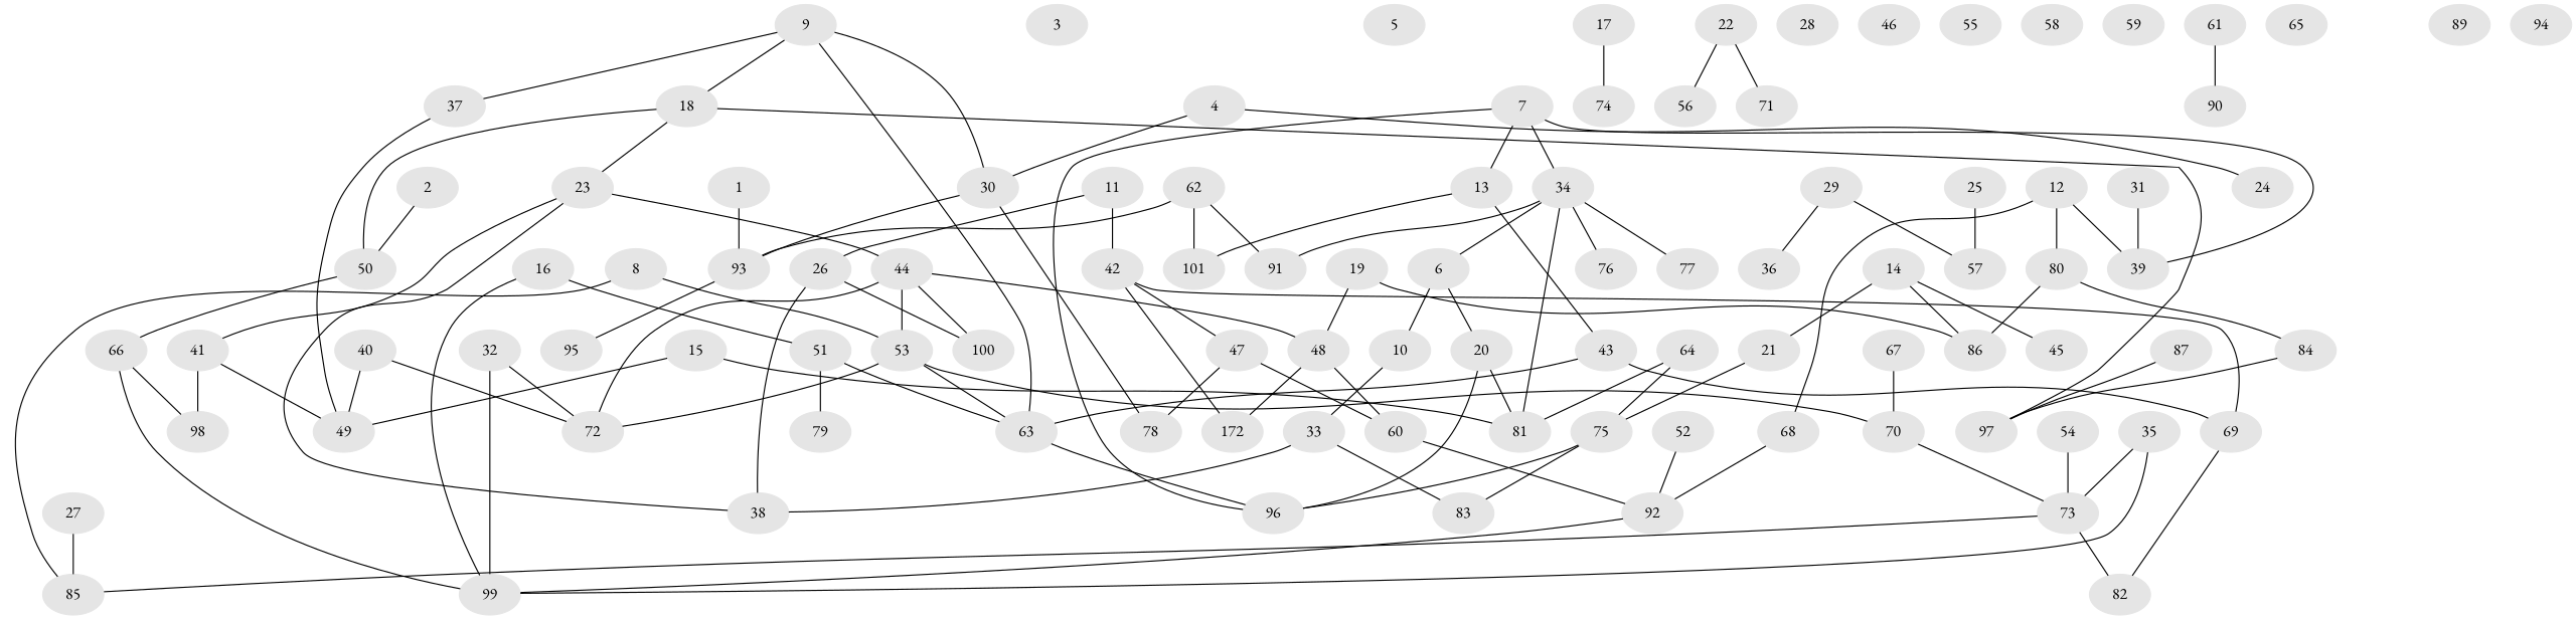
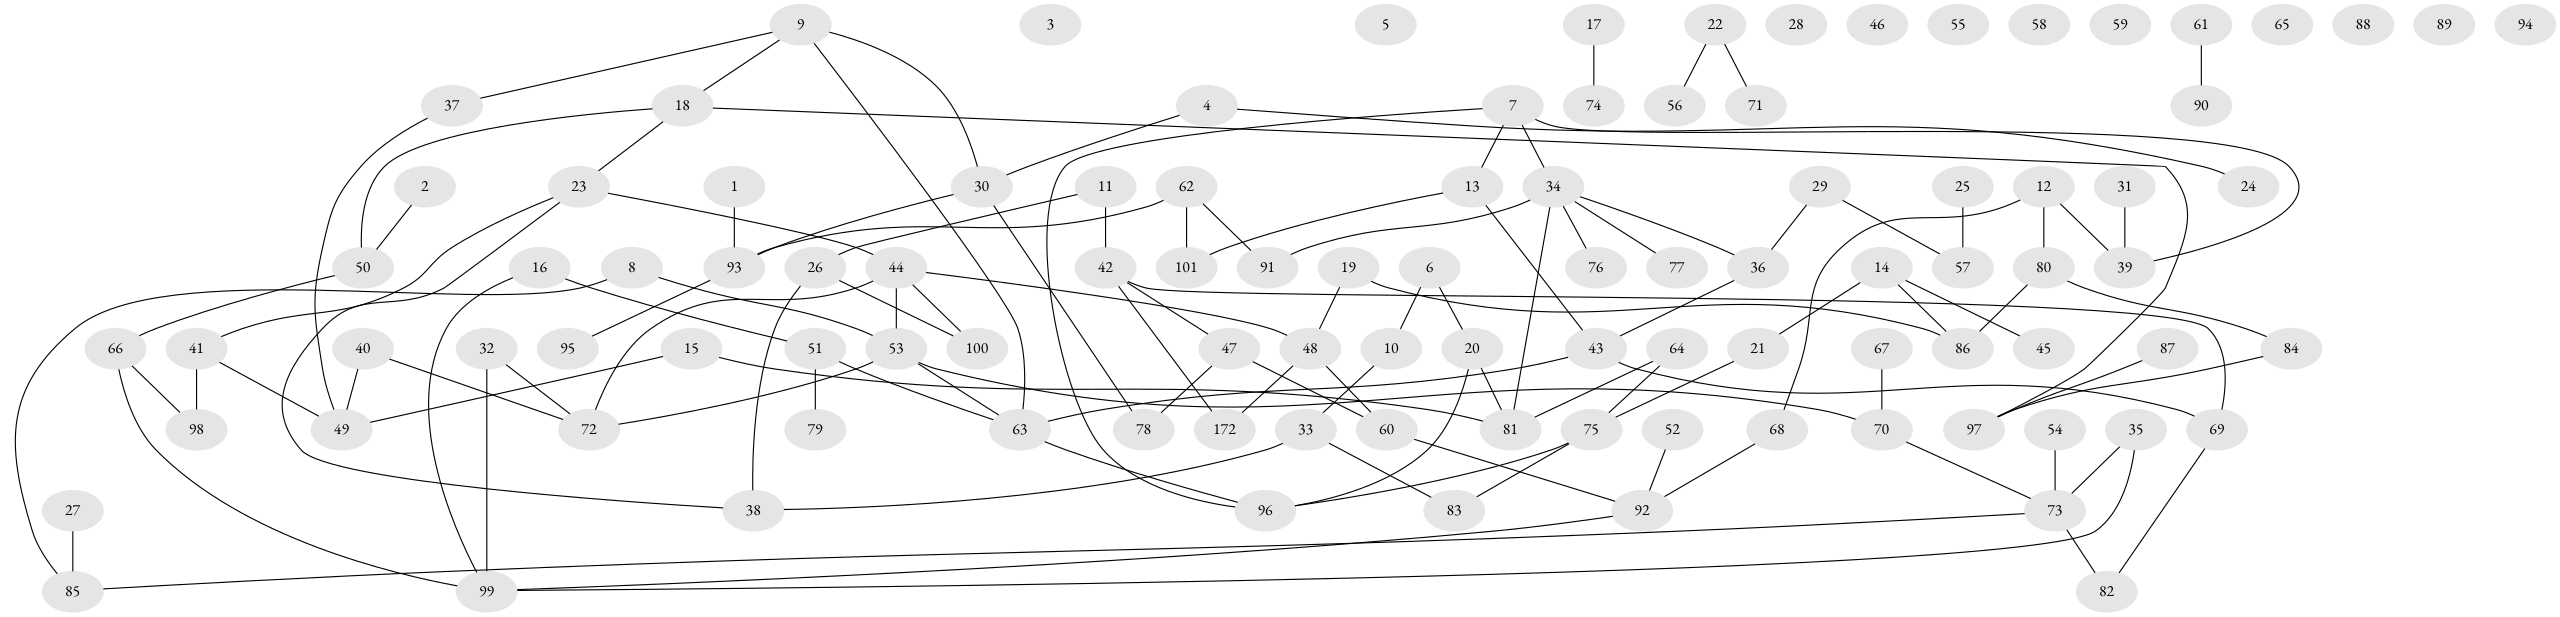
  graph {
    fontname="EB Garamond"
    node [color=gray90 fontname="EB Garamond" style=filled]
    edge [fontname="EB Garamond"]
    1
    93
    95
    2
    50
    66
    3
    4
    24
    30
    78
    5
    6
    10
    20
    33
    96
    81
    7
    13
    34
    39
    43
    101
    36
    76
    77
    91
    8
    53
    85
    63
    72
    70
    9
    18
    37
    23
    97
    49
    38
    83
    11
    26
    42
    100
    47
    69
    n49 [label=172]
    12
    68
    80
    92
    86
    84
    14
    21
    45
    75
    15
    16
    51
    99
    79
    17
    74
    41
    44
    19
    48
    60
    22
    56
    71
    98
    25
    57
    27
    28
    29
    31
    32
    35
    73
    82
    40
    46
    52
    54
    55
    58
    59
    61
    90
    62
    64
    65
    67
    87
+   88
    89
    94
    1 -- 93
    93 -- 95
    2 -- 50
    50 -- 66
    66 -- 99
    66 -- 98
    4 -- 24
    4 -- 30
    30 -- 93
    30 -- 78
    6 -- 10
    6 -- 20
    10 -- 33
    20 -- 96
    20 -- 81
    33 -- 38
    33 -- 83
    7 -- 96
    7 -- 13
    7 -- 34
    7 -- 39
    13 -- 43
    13 -- 101
    34 -- 81
-   34 -- 6
+   34 -- 36
    34 -- 76
    34 -- 77
    34 -- 91
    43 -- 63
    43 -- 69
+   36 -- 43
    8 -- 53
    8 -- 85
    53 -- 63
    53 -- 72
    53 -- 70
    63 -- 96
    70 -- 73
    9 -- 30
    9 -- 63
    9 -- 18
    9 -- 37
    18 -- 50
    18 -- 23
    18 -- 97
    37 -- 49
    23 -- 38
    23 -- 41
    23 -- 44
    11 -- 26
    11 -- 42
    26 -- 38
    26 -- 100
    42 -- 47
    42 -- 69
    42 -- n49
    47 -- 78
    47 -- 60
    69 -- 82
    12 -- 39
    12 -- 68
    12 -- 80
    68 -- 92
    80 -- 86
    80 -- 84
    92 -- 99
    84 -- 97
    14 -- 86
    14 -- 21
    14 -- 45
    21 -- 75
    75 -- 96
    75 -- 83
    15 -- 81
    15 -- 49
    16 -- 51
    16 -- 99
    51 -- 63
    51 -- 79
    17 -- 74
    41 -- 49
    41 -- 98
    44 -- 53
    44 -- 72
    44 -- 100
    44 -- 48
    19 -- 86
    19 -- 48
    48 -- n49
    48 -- 60
    60 -- 92
    22 -- 56
    22 -- 71
    25 -- 57
    27 -- 85
    29 -- 36
    29 -- 57
    31 -- 39
    32 -- 72
    32 -- 99
    35 -- 99
    35 -- 73
    73 -- 85
    73 -- 82
    40 -- 72
    40 -- 49
    52 -- 92
    54 -- 73
    61 -- 90
    62 -- 93
    62 -- 101
    62 -- 91
    64 -- 81
    64 -- 75
    67 -- 70
    87 -- 97
  }
